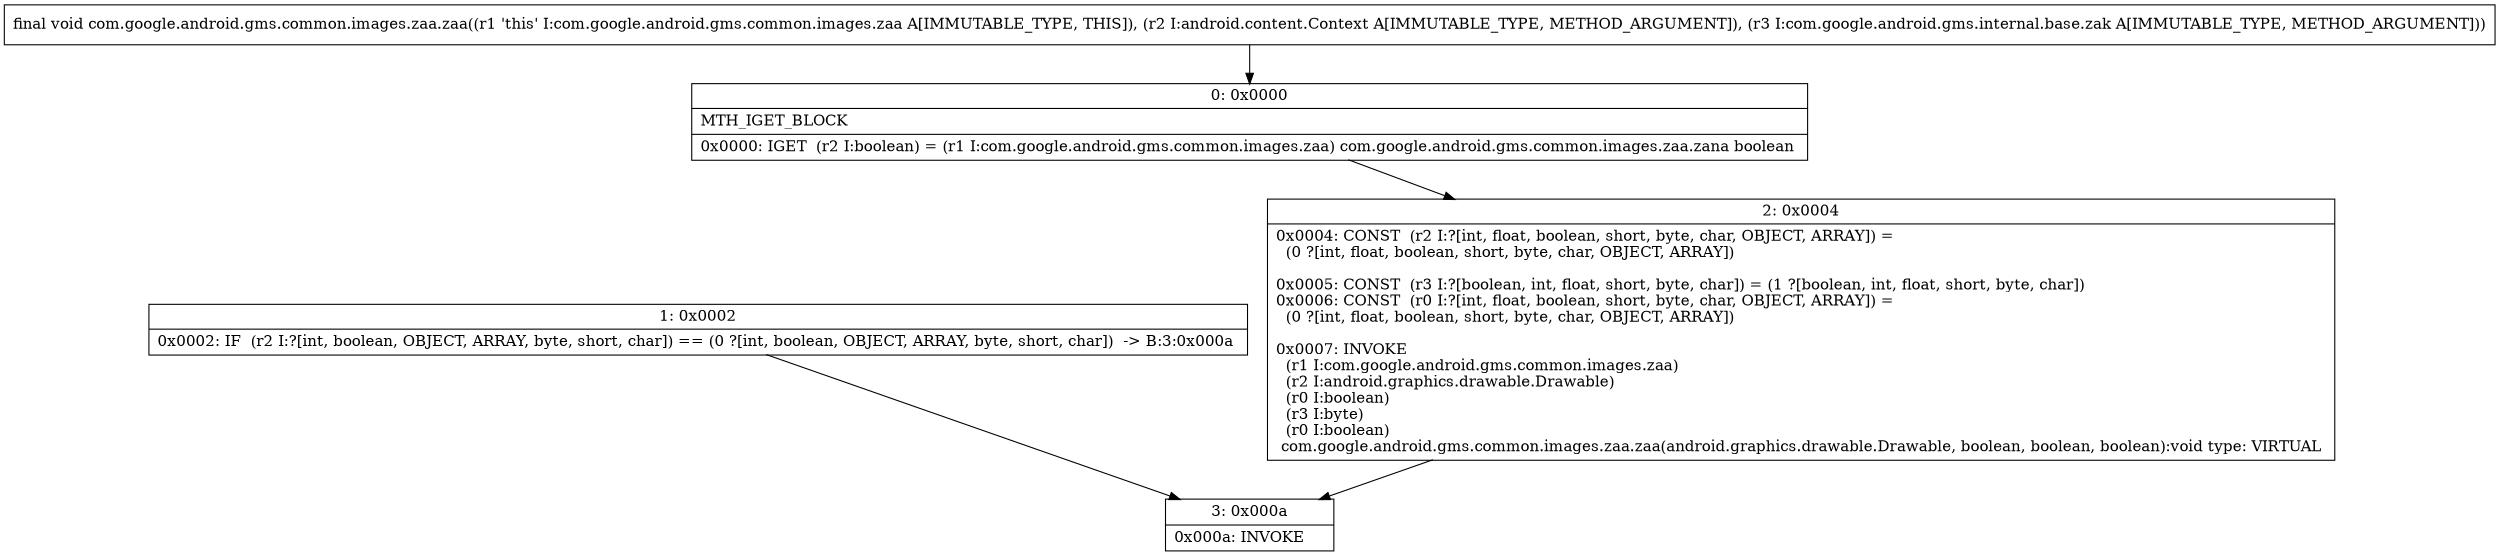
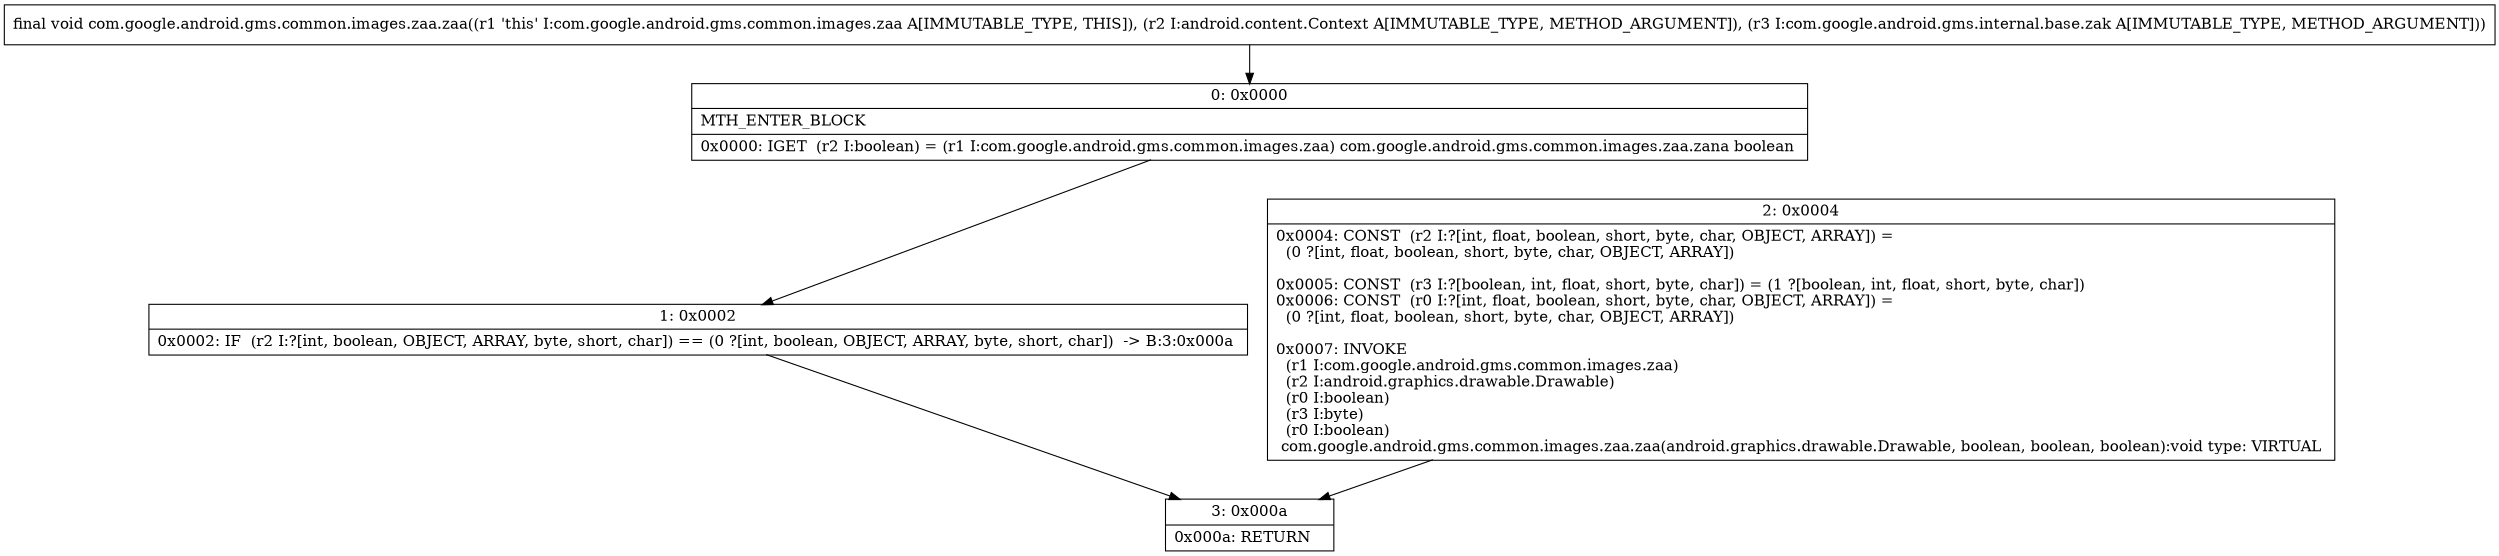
  digraph {
    node [shape=record]
-   n1 [label="{0\:\ 0x0000|MTH_IGET_BLOCK\l|0x0000: IGET  (r2 I:boolean) = (r1 I:com.google.android.gms.common.images.zaa) com.google.android.gms.common.images.zaa.zana boolean \l}"]
+   n1 [label="{0\:\ 0x0000|MTH_ENTER_BLOCK\l|0x0000: IGET  (r2 I:boolean) = (r1 I:com.google.android.gms.common.images.zaa) com.google.android.gms.common.images.zaa.zana boolean \l}"]
    n2 [label="{1\:\ 0x0002|0x0002: IF  (r2 I:?[int, boolean, OBJECT, ARRAY, byte, short, char]) == (0 ?[int, boolean, OBJECT, ARRAY, byte, short, char])  \-\> B:3:0x000a \l}"]
-   n3 [label="{3\:\ 0x000a|0x000a: INVOKE   \l}"]
+   n3 [label="{3\:\ 0x000a|0x000a: RETURN   \l}"]
    n4 [label="{2\:\ 0x0004|0x0004: CONST  (r2 I:?[int, float, boolean, short, byte, char, OBJECT, ARRAY]) = \l  (0 ?[int, float, boolean, short, byte, char, OBJECT, ARRAY])\l \l0x0005: CONST  (r3 I:?[boolean, int, float, short, byte, char]) = (1 ?[boolean, int, float, short, byte, char]) \l0x0006: CONST  (r0 I:?[int, float, boolean, short, byte, char, OBJECT, ARRAY]) = \l  (0 ?[int, float, boolean, short, byte, char, OBJECT, ARRAY])\l \l0x0007: INVOKE  \l  (r1 I:com.google.android.gms.common.images.zaa)\l  (r2 I:android.graphics.drawable.Drawable)\l  (r0 I:boolean)\l  (r3 I:byte)\l  (r0 I:boolean)\l com.google.android.gms.common.images.zaa.zaa(android.graphics.drawable.Drawable, boolean, boolean, boolean):void type: VIRTUAL \l}"]
    n5 [label="{final void com.google.android.gms.common.images.zaa.zaa((r1 'this' I:com.google.android.gms.common.images.zaa A[IMMUTABLE_TYPE, THIS]), (r2 I:android.content.Context A[IMMUTABLE_TYPE, METHOD_ARGUMENT]), (r3 I:com.google.android.gms.internal.base.zak A[IMMUTABLE_TYPE, METHOD_ARGUMENT])) }"]
-   n1 -> n4
+   n1 -> n2
    n2 -> n3
    n4 -> n3
    n5 -> n1
  }
